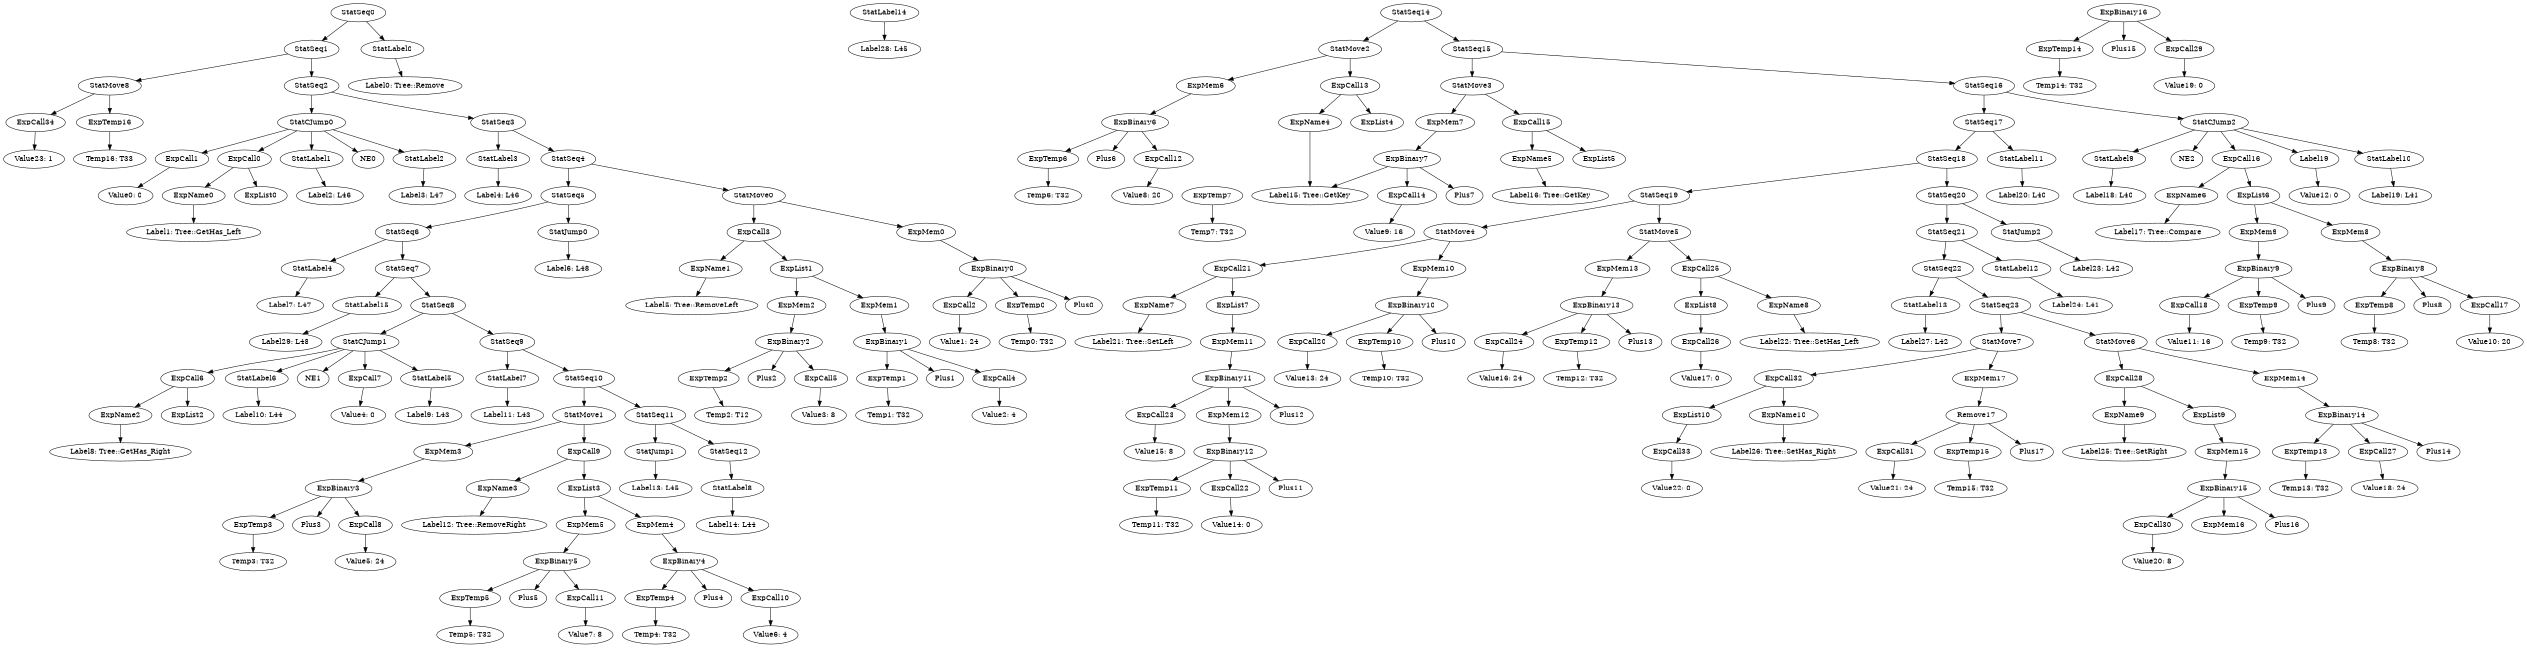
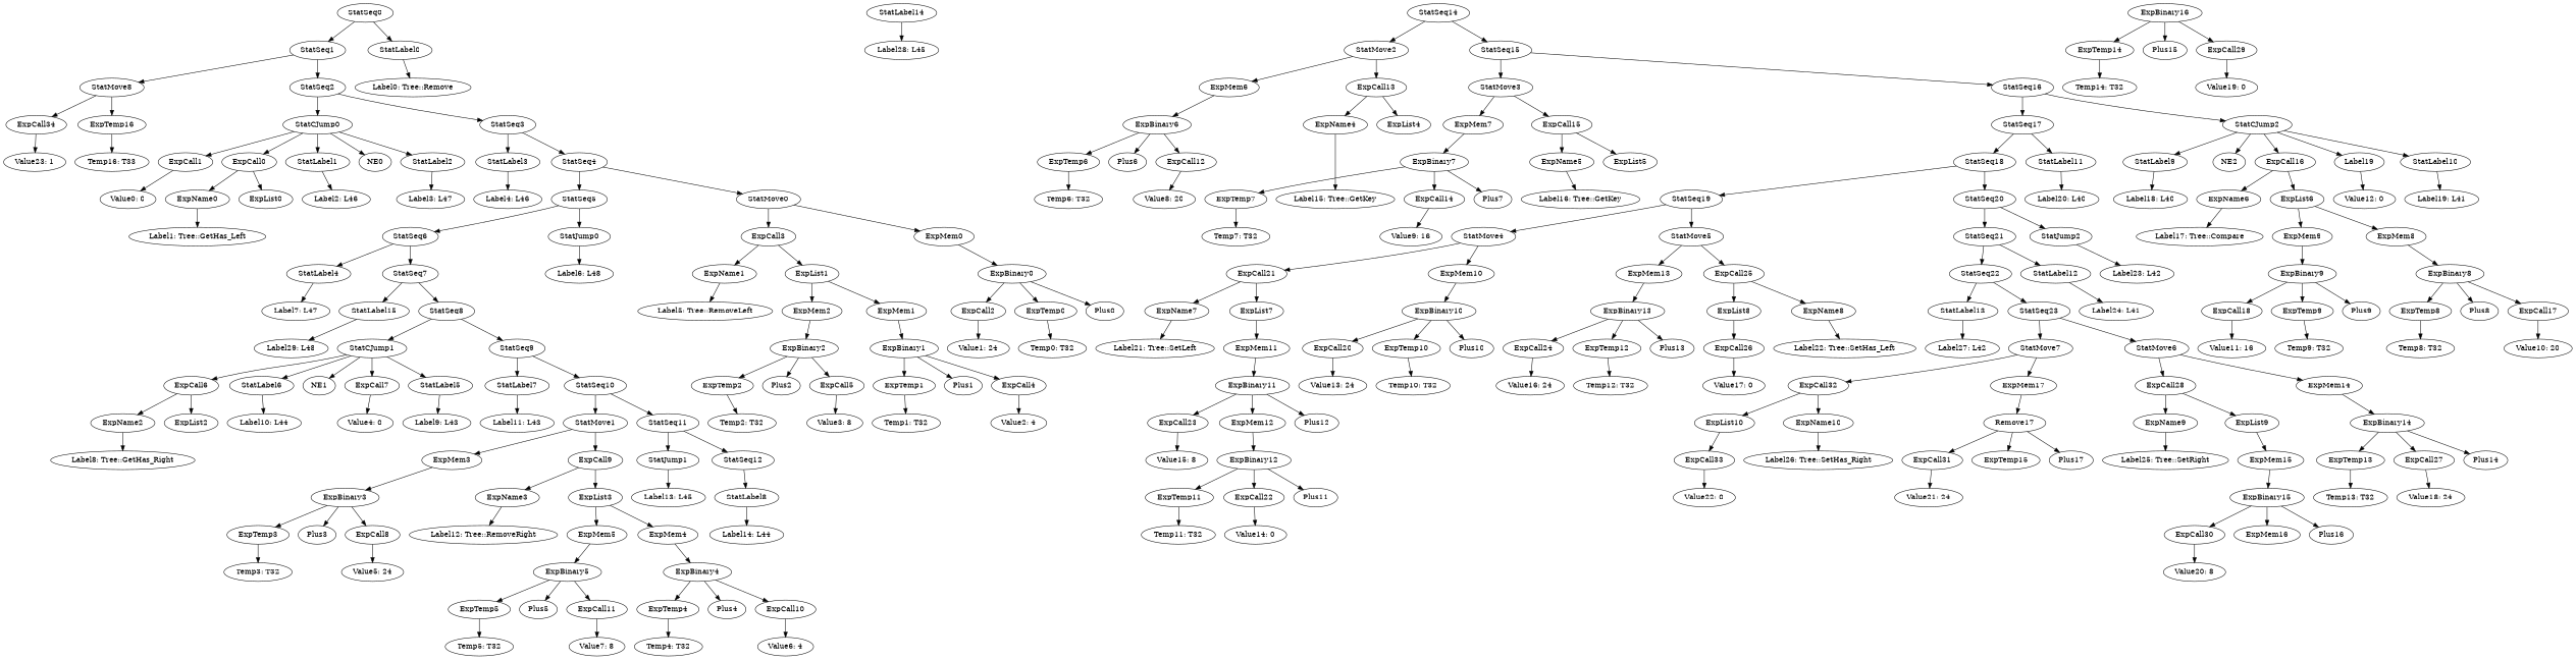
  digraph {
    ordering=out
    ExpCall34
    "Value23: 1"
    StatLabel15
    "Label29: L48"
    StatLabel14
    "Label28: L45"
    StatLabel13
    "Label27: L42"
    StatSeq22
    StatSeq23
    StatMove7
    StatMove6
    ExpCall32
    ExpMem17
    ExpCall28
    ExpMem14
    ExpList10
    ExpCall33
    "Value22: 0"
    ExpName10
    "Label26: Tree::SetHas_Right"
    n22 [label=Remove17]
    ExpCall31
    ExpTemp15
    Plus17
    "Value21: 24"
-   "Temp15: T32"
    ExpCall30
    "Value20: 8"
    ExpTemp14
    "Temp14: T32"
    ExpName9
    ExpList9
    "Label25: Tree::SetRight"
    ExpMem15
    ExpBinary15
    ExpBinary14
    ExpTemp13
    ExpCall27
    Plus14
    "Temp13: T32"
    "Value18: 24"
    StatSeq21
    StatLabel12
    "Label24: L41"
    StatSeq18
    StatSeq19
    StatSeq20
    StatMove4
    StatMove5
    StatJump2
    ExpCall21
    ExpMem10
    ExpMem13
    ExpCall25
    "Label23: L42"
    ExpList8
    ExpCall26
    "Value17: 0"
    ExpBinary16
    Plus15
    ExpCall29
    "Value19: 0"
    ExpBinary13
    ExpCall24
    ExpTemp12
    Plus13
    "Value16: 24"
    "Temp12: T32"
    ExpName7
    ExpList7
    ExpBinary10
    ExpName8
    ExpMem11
    ExpBinary11
    ExpCall23
    ExpMem12
    Plus12
    "Value15: 8"
    ExpBinary12
    ExpTemp11
    ExpCall22
    Plus11
    "Temp11: T32"
    "Value14: 0"
    "Label21: Tree::SetLeft"
    ExpCall20
    "Value13: 24"
    ExpTemp10
    Plus10
    "Temp10: T32"
    ExpMem3
    ExpBinary3
    ExpTemp3
    Plus3
    ExpCall8
    "Temp3: T32"
    "Value5: 24"
    StatMove8
    ExpTemp16
    "Temp16: T33"
    StatLabel7
    "Label11: L43"
    ExpCall6
    ExpName2
    ExpList2
    "Label8: Tree::GetHas_Right"
    StatLabel6
    "Label10: L44"
    StatSeq8
    StatCJump1
    StatSeq9
    NE1
    ExpCall7
    StatLabel5
    StatSeq10
    "Value4: 0"
    "Label9: L43"
    StatMove1
    StatSeq11
    StatSeq6
    StatLabel4
    StatSeq7
    "Label7: L47"
    StatLabel8
    "Label14: L44"
    ExpTemp5
    "Temp5: T32"
    ExpBinary2
    ExpTemp2
    Plus2
    ExpCall5
-   "Temp2: T32" [label="Temp2: T12"]
+   "Temp2: T32"
    "Value3: 8"
    ExpMem5
    ExpBinary5
    Plus5
    ExpCall11
    "Value7: 8"
    ExpName1
    "Label5: Tree::RemoveLeft"
    ExpCall9
    StatJump1
    StatSeq12
    ExpName3
    ExpList3
    "Label13: L45"
    StatSeq14
    StatMove2
    StatSeq15
    ExpMem6
    ExpCall13
    StatMove3
    StatSeq16
    ExpBinary6
    ExpName4
    ExpList4
    ExpMem7
    ExpCall15
    StatSeq17
    StatCJump2
    ExpCall1
    "Value0: 0"
    StatJump0
    "Label6: L48"
    StatSeq2
    StatCJump0
    StatSeq3
    ExpCall0
    StatLabel1
    NE0
    StatLabel2
    StatLabel3
    StatSeq4
    ExpName0
    ExpList0
    "Label2: L46"
    "Label3: L47"
    "Label4: L46"
    StatSeq5
    StatMove0
    "Label1: Tree::GetHas_Left"
    StatLabel11
    "Label20: L40"
    StatSeq1
    ExpMem2
    ExpCall3
    ExpList1
    ExpMem1
    ExpBinary1
    ExpTemp1
    Plus1
    ExpCall4
    "Temp1: T32"
    "Value2: 4"
    ExpBinary4
    ExpTemp4
    Plus4
    ExpCall10
    "Temp4: T32"
    "Value6: 4"
    StatSeq0
    StatLabel0
    "Label0: Tree::Remove"
    "Label12: Tree::RemoveRight"
    ExpMem4
    StatLabel9
    "Label18: L40"
    "Label22: Tree::SetHas_Left"
    ExpName5
    "Label16: Tree::GetKey"
    ExpMem0
    ExpBinary7
    ExpTemp7
    ExpCall14
    Plus7
    "Temp7: T32"
    "Value9: 16"
    ExpList5
    NE2
    ExpCall16
    n222 [label=Label19]
    StatLabel10
    ExpMem16
    Plus16
    ExpCall2
    "Value1: 24"
    ExpBinary0
    ExpTemp0
    Plus0
    "Temp0: T32"
    ExpCall18
    "Value11: 16"
    ExpMem9
    ExpBinary9
    ExpTemp9
    Plus9
    "Temp9: T32"
    "Label15: Tree::GetKey"
    ExpTemp6
    "Temp6: T32"
    Plus6
    ExpCall12
    "Value8: 20"
    ExpName6
    ExpList6
    "Value12: 0"
    "Label19: L41"
    "Label17: Tree::Compare"
    ExpMem8
    ExpTemp8
    "Temp8: T32"
    ExpBinary8
    Plus8
    ExpCall17
    "Value10: 20"
    ExpCall34 -> "Value23: 1"
    StatLabel15 -> "Label29: L48"
    StatLabel14 -> "Label28: L45"
    StatLabel13 -> "Label27: L42"
    StatSeq22 -> StatLabel13
    StatSeq22 -> StatSeq23
    StatSeq23 -> StatMove7
    StatSeq23 -> StatMove6
    StatMove7 -> ExpCall32
    StatMove7 -> ExpMem17
    StatMove6 -> ExpCall28
    StatMove6 -> ExpMem14
    ExpCall32 -> ExpList10
    ExpCall32 -> ExpName10
    ExpMem17 -> n22
    ExpCall28 -> ExpName9
    ExpCall28 -> ExpList9
    ExpMem14 -> ExpBinary14
    ExpList10 -> ExpCall33
    ExpCall33 -> "Value22: 0"
    ExpName10 -> "Label26: Tree::SetHas_Right"
    n22 -> ExpCall31
    n22 -> ExpTemp15
    n22 -> Plus17
    ExpCall31 -> "Value21: 24"
-   ExpTemp15 -> "Temp15: T32"
    ExpCall30 -> "Value20: 8"
    ExpTemp14 -> "Temp14: T32"
    ExpName9 -> "Label25: Tree::SetRight"
    ExpList9 -> ExpMem15
    ExpMem15 -> ExpBinary15
    ExpBinary15 -> ExpCall30
    ExpBinary15 -> ExpMem16
    ExpBinary15 -> Plus16
    ExpBinary14 -> ExpTemp13
    ExpBinary14 -> ExpCall27
    ExpBinary14 -> Plus14
    ExpTemp13 -> "Temp13: T32"
    ExpCall27 -> "Value18: 24"
    StatSeq21 -> StatSeq22
    StatSeq21 -> StatLabel12
    StatLabel12 -> "Label24: L41"
    StatSeq18 -> StatSeq19
    StatSeq18 -> StatSeq20
    StatSeq19 -> StatMove4
    StatSeq19 -> StatMove5
    StatSeq20 -> StatSeq21
    StatSeq20 -> StatJump2
    StatMove4 -> ExpCall21
    StatMove4 -> ExpMem10
    StatMove5 -> ExpMem13
    StatMove5 -> ExpCall25
    StatJump2 -> "Label23: L42"
    ExpCall21 -> ExpName7
    ExpCall21 -> ExpList7
    ExpMem10 -> ExpBinary10
    ExpMem13 -> ExpBinary13
    ExpCall25 -> ExpList8
    ExpCall25 -> ExpName8
    ExpList8 -> ExpCall26
    ExpCall26 -> "Value17: 0"
    ExpBinary16 -> ExpTemp14
    ExpBinary16 -> Plus15
    ExpBinary16 -> ExpCall29
    ExpCall29 -> "Value19: 0"
    ExpBinary13 -> ExpCall24
    ExpBinary13 -> ExpTemp12
    ExpBinary13 -> Plus13
    ExpCall24 -> "Value16: 24"
    ExpTemp12 -> "Temp12: T32"
    ExpName7 -> "Label21: Tree::SetLeft"
    ExpList7 -> ExpMem11
    ExpBinary10 -> ExpCall20
    ExpBinary10 -> ExpTemp10
    ExpBinary10 -> Plus10
    ExpName8 -> "Label22: Tree::SetHas_Left"
    ExpMem11 -> ExpBinary11
    ExpBinary11 -> ExpCall23
    ExpBinary11 -> ExpMem12
    ExpBinary11 -> Plus12
    ExpCall23 -> "Value15: 8"
    ExpMem12 -> ExpBinary12
    ExpBinary12 -> ExpTemp11
    ExpBinary12 -> ExpCall22
    ExpBinary12 -> Plus11
    ExpTemp11 -> "Temp11: T32"
    ExpCall22 -> "Value14: 0"
    ExpCall20 -> "Value13: 24"
    ExpTemp10 -> "Temp10: T32"
    ExpMem3 -> ExpBinary3
    ExpBinary3 -> ExpTemp3
    ExpBinary3 -> Plus3
    ExpBinary3 -> ExpCall8
    ExpTemp3 -> "Temp3: T32"
    ExpCall8 -> "Value5: 24"
    StatMove8 -> ExpCall34
    StatMove8 -> ExpTemp16
    ExpTemp16 -> "Temp16: T33"
    StatLabel7 -> "Label11: L43"
    ExpCall6 -> ExpName2
    ExpCall6 -> ExpList2
    ExpName2 -> "Label8: Tree::GetHas_Right"
    StatLabel6 -> "Label10: L44"
    StatSeq8 -> StatCJump1
    StatSeq8 -> StatSeq9
    StatCJump1 -> ExpCall6
    StatCJump1 -> StatLabel6
    StatCJump1 -> NE1
    StatCJump1 -> ExpCall7
    StatCJump1 -> StatLabel5
    StatSeq9 -> StatLabel7
    StatSeq9 -> StatSeq10
    ExpCall7 -> "Value4: 0"
    StatLabel5 -> "Label9: L43"
    StatSeq10 -> StatMove1
    StatSeq10 -> StatSeq11
    StatMove1 -> ExpMem3
    StatMove1 -> ExpCall9
    StatSeq11 -> StatJump1
    StatSeq11 -> StatSeq12
    StatSeq6 -> StatLabel4
    StatSeq6 -> StatSeq7
    StatLabel4 -> "Label7: L47"
    StatSeq7 -> StatLabel15
    StatSeq7 -> StatSeq8
    StatLabel8 -> "Label14: L44"
    ExpTemp5 -> "Temp5: T32"
    ExpBinary2 -> ExpTemp2
    ExpBinary2 -> Plus2
    ExpBinary2 -> ExpCall5
    ExpTemp2 -> "Temp2: T32"
    ExpCall5 -> "Value3: 8"
    ExpMem5 -> ExpBinary5
    ExpBinary5 -> ExpTemp5
    ExpBinary5 -> Plus5
    ExpBinary5 -> ExpCall11
    ExpCall11 -> "Value7: 8"
    ExpName1 -> "Label5: Tree::RemoveLeft"
    ExpCall9 -> ExpName3
    ExpCall9 -> ExpList3
    StatJump1 -> "Label13: L45"
    StatSeq12 -> StatLabel8
    ExpName3 -> "Label12: Tree::RemoveRight"
    ExpList3 -> ExpMem5
    ExpList3 -> ExpMem4
    StatSeq14 -> StatMove2
    StatSeq14 -> StatSeq15
    StatMove2 -> ExpMem6
    StatMove2 -> ExpCall13
    StatSeq15 -> StatMove3
    StatSeq15 -> StatSeq16
    ExpMem6 -> ExpBinary6
    ExpCall13 -> ExpName4
    ExpCall13 -> ExpList4
    StatMove3 -> ExpMem7
    StatMove3 -> ExpCall15
    StatSeq16 -> StatSeq17
    StatSeq16 -> StatCJump2
    ExpBinary6 -> ExpTemp6
    ExpBinary6 -> Plus6
    ExpBinary6 -> ExpCall12
    ExpName4 -> "Label15: Tree::GetKey"
    ExpMem7 -> ExpBinary7
    ExpCall15 -> ExpName5
    ExpCall15 -> ExpList5
    StatSeq17 -> StatSeq18
    StatSeq17 -> StatLabel11
    StatCJump2 -> StatLabel9
    StatCJump2 -> NE2
    StatCJump2 -> ExpCall16
    StatCJump2 -> n222
    StatCJump2 -> StatLabel10
    ExpCall1 -> "Value0: 0"
    StatJump0 -> "Label6: L48"
    StatSeq2 -> StatCJump0
    StatSeq2 -> StatSeq3
    StatCJump0 -> ExpCall1
    StatCJump0 -> ExpCall0
    StatCJump0 -> StatLabel1
    StatCJump0 -> NE0
    StatCJump0 -> StatLabel2
    StatSeq3 -> StatLabel3
    StatSeq3 -> StatSeq4
    ExpCall0 -> ExpName0
    ExpCall0 -> ExpList0
    StatLabel1 -> "Label2: L46"
    StatLabel2 -> "Label3: L47"
    StatLabel3 -> "Label4: L46"
    StatSeq4 -> StatSeq5
    StatSeq4 -> StatMove0
    ExpName0 -> "Label1: Tree::GetHas_Left"
    StatSeq5 -> StatSeq6
    StatSeq5 -> StatJump0
    StatMove0 -> ExpCall3
    StatMove0 -> ExpMem0
    StatLabel11 -> "Label20: L40"
    StatSeq1 -> StatMove8
    StatSeq1 -> StatSeq2
    ExpMem2 -> ExpBinary2
    ExpCall3 -> ExpName1
    ExpCall3 -> ExpList1
    ExpList1 -> ExpMem2
    ExpList1 -> ExpMem1
    ExpMem1 -> ExpBinary1
    ExpBinary1 -> ExpTemp1
    ExpBinary1 -> Plus1
    ExpBinary1 -> ExpCall4
    ExpTemp1 -> "Temp1: T32"
    ExpCall4 -> "Value2: 4"
    ExpBinary4 -> ExpTemp4
    ExpBinary4 -> Plus4
    ExpBinary4 -> ExpCall10
    ExpTemp4 -> "Temp4: T32"
    ExpCall10 -> "Value6: 4"
    StatSeq0 -> StatSeq1
    StatSeq0 -> StatLabel0
    StatLabel0 -> "Label0: Tree::Remove"
    ExpMem4 -> ExpBinary4
    StatLabel9 -> "Label18: L40"
    ExpName5 -> "Label16: Tree::GetKey"
    ExpMem0 -> ExpBinary0
-   ExpBinary7 -> "Label15: Tree::GetKey"
+   ExpBinary7 -> ExpTemp7
    ExpBinary7 -> ExpCall14
    ExpBinary7 -> Plus7
    ExpTemp7 -> "Temp7: T32"
    ExpCall14 -> "Value9: 16"
    ExpCall16 -> ExpName6
    ExpCall16 -> ExpList6
    n222 -> "Value12: 0"
    StatLabel10 -> "Label19: L41"
    ExpCall2 -> "Value1: 24"
    ExpBinary0 -> ExpCall2
    ExpBinary0 -> ExpTemp0
    ExpBinary0 -> Plus0
    ExpTemp0 -> "Temp0: T32"
    ExpCall18 -> "Value11: 16"
    ExpMem9 -> ExpBinary9
    ExpBinary9 -> ExpCall18
    ExpBinary9 -> ExpTemp9
    ExpBinary9 -> Plus9
    ExpTemp9 -> "Temp9: T32"
    ExpTemp6 -> "Temp6: T32"
    ExpCall12 -> "Value8: 20"
    ExpName6 -> "Label17: Tree::Compare"
    ExpList6 -> ExpMem9
    ExpList6 -> ExpMem8
    ExpMem8 -> ExpBinary8
    ExpTemp8 -> "Temp8: T32"
    ExpBinary8 -> ExpTemp8
    ExpBinary8 -> Plus8
    ExpBinary8 -> ExpCall17
    ExpCall17 -> "Value10: 20"
  }
